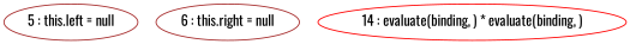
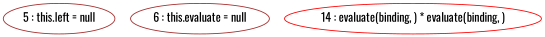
  digraph {
    fontname=Oswald
    node [color=brown fontname=Oswald]
    "5 : this.left = null"
-   "6 : this.right = null"
+   "6 : this.right = null" [label="6 : this.evaluate = null"]
    "14 : evaluate(binding, ) * evaluate(binding, )" [color=red]
  }
